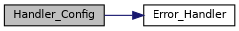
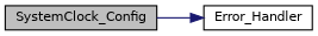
  digraph {
    rankdir=LR
    node [color=black fontname=Helvetica fontsize=10 shape=record style=filled]
-   n1 [fillcolor=grey75 fontcolor=black height=0.2 label=Handler_Config width=0.4]
+   n1 [fillcolor=grey75 fontcolor=black height=0.2 label=SystemClock_Config width=0.4]
    n2 [fillcolor=white height=0.2 label=Error_Handler width=0.4]
    n1 -> n2 [color=midnightblue fontname=Helvetica fontsize=10 labelfontname=Helvetica labelfontsize=10 style=solid]
  }
